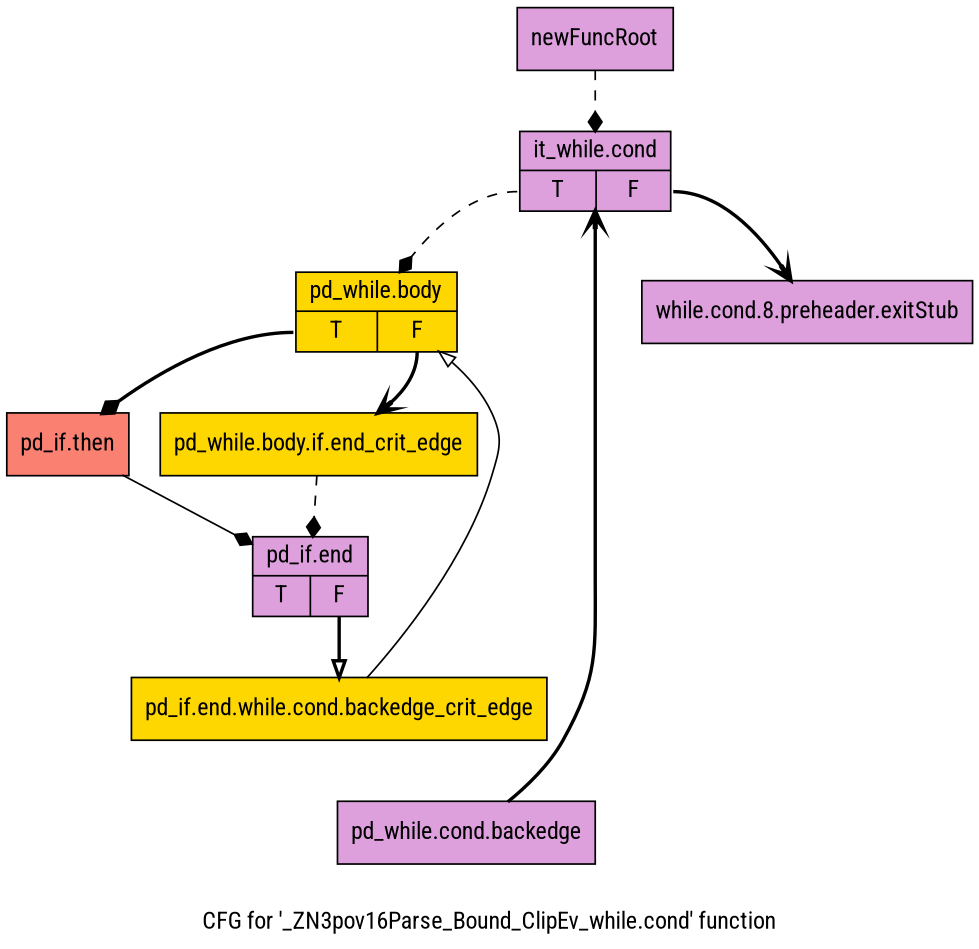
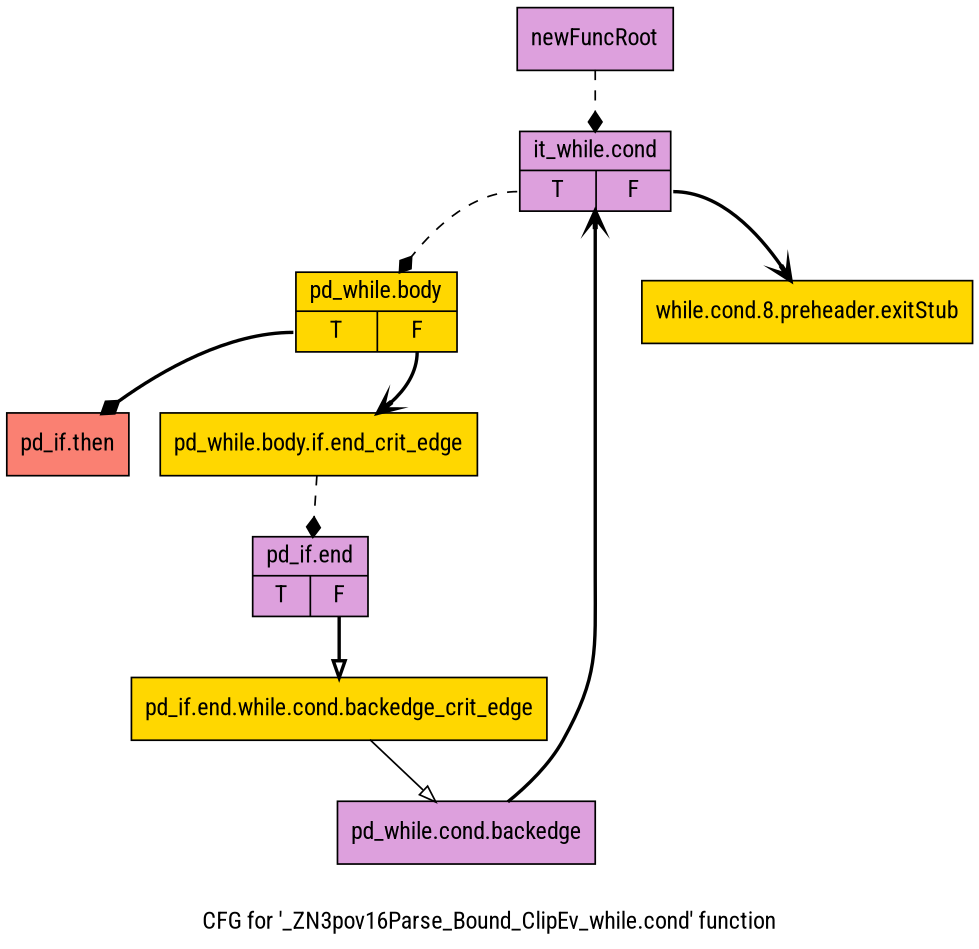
  digraph {
    fontname="Roboto Condensed"
    label="CFG for '_ZN3pov16Parse_Bound_ClipEv_while.cond' function"
    node [fillcolor=plum fontname="Roboto Condensed" shape=record style=filled]
    edge [arrowhead=diamond fontname="Roboto Condensed" style=bold]
    n1 [label="{newFuncRoot}"]
    n2 [label="{it_while.cond|{<s0>T|<s1>F}}"]
-   n3 [label="{while.cond.8.preheader.exitStub}"]
+   n3 [fillcolor=gold label="{while.cond.8.preheader.exitStub}"]
    n4 [fillcolor=gold label="{pd_while.body|{<s0>T|<s1>F}}"]
    n5 [fillcolor=salmon label="{pd_if.then}"]
    n6 [fillcolor=gold label="{pd_while.body.if.end_crit_edge}"]
    n7 [label="{pd_if.end|{<s0>T|<s1>F}}"]
    n8 [fillcolor=gold label="{pd_if.end.while.cond.backedge_crit_edge}"]
    n9 [label="{pd_while.cond.backedge}"]
    n1 -> n2 [style=dashed]
    n2 -> n3 [arrowhead=vee tailport=s1]
    n2 -> n4 [style=dashed tailport=s0]
    n4 -> n5 [tailport=s0]
    n4 -> n6 [arrowhead=vee tailport=s1]
-   n5 -> n7 [style=solid]
    n6 -> n7 [style=dashed]
    n7 -> n8 [arrowhead=onormal tailport=s1]
-   n8 -> n4 [arrowhead=onormal style=solid]
+   n8 -> n9 [arrowhead=onormal style=solid]
    n9 -> n2 [arrowhead=vee]
  }
